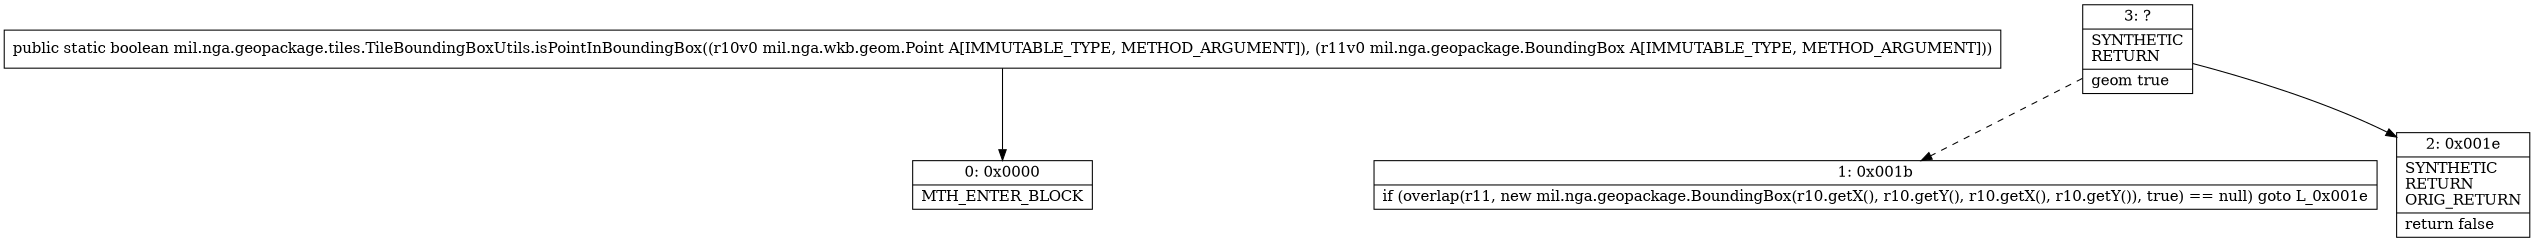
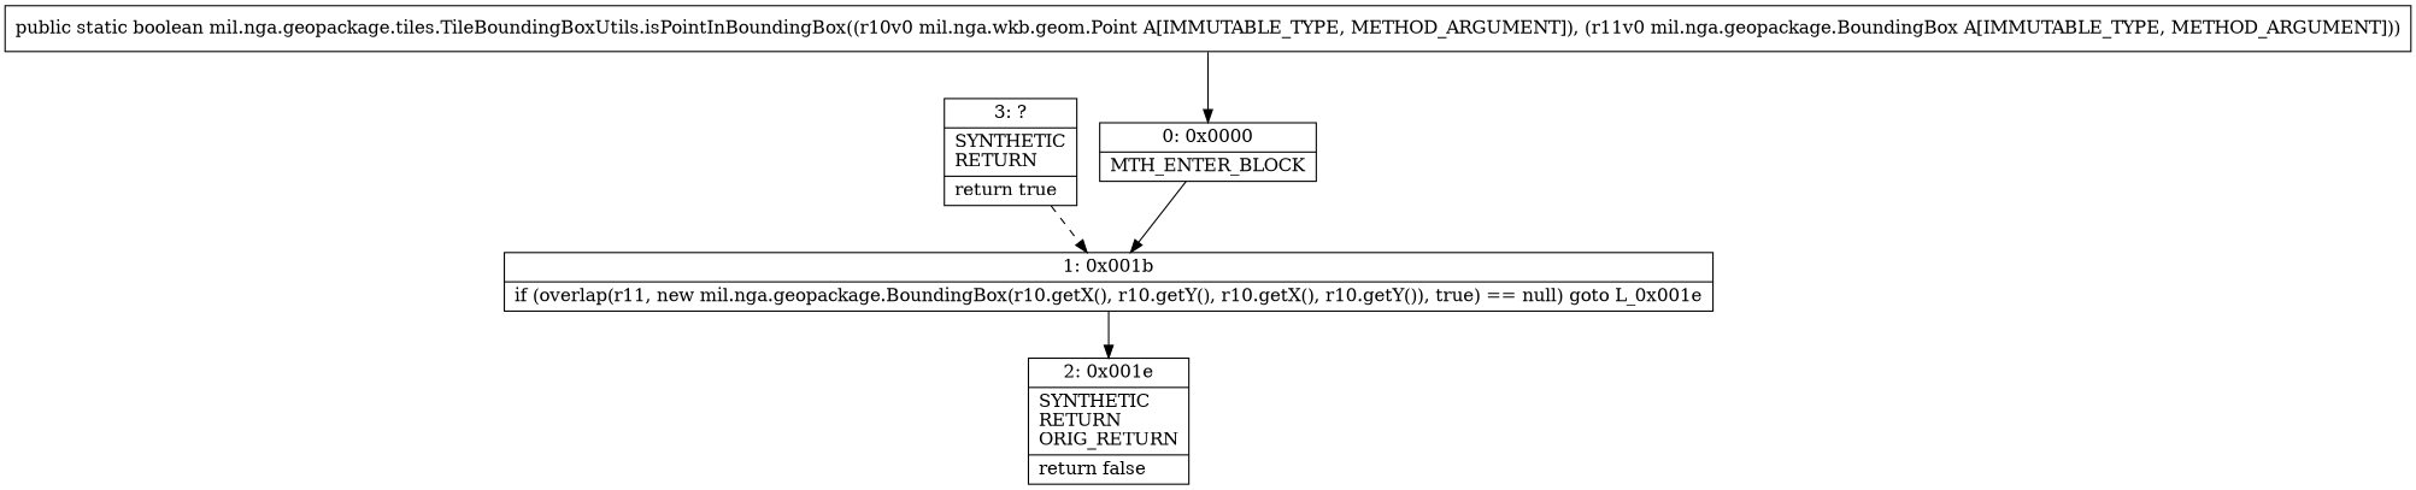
  digraph {
    node [shape=record]
    n1 [label="{0\:\ 0x0000|MTH_ENTER_BLOCK\l}"]
    n2 [label="{1\:\ 0x001b|if (overlap(r11, new mil.nga.geopackage.BoundingBox(r10.getX(), r10.getY(), r10.getX(), r10.getY()), true) == null) goto L_0x001e\l}"]
    n3 [label="{2\:\ 0x001e|SYNTHETIC\lRETURN\lORIG_RETURN\l|return false\l}"]
-   n4 [label="{3\:\ ?|SYNTHETIC\lRETURN\l|geom true\l}"]
+   n4 [label="{3\:\ ?|SYNTHETIC\lRETURN\l|return true\l}"]
    n5 [label="{public static boolean mil.nga.geopackage.tiles.TileBoundingBoxUtils.isPointInBoundingBox((r10v0 mil.nga.wkb.geom.Point A[IMMUTABLE_TYPE, METHOD_ARGUMENT]), (r11v0 mil.nga.geopackage.BoundingBox A[IMMUTABLE_TYPE, METHOD_ARGUMENT])) }"]
-   n4 -> n3
+   n1 -> n2
+   n2 -> n3
    n4 -> n2 [style=dashed]
    n5 -> n1
  }
